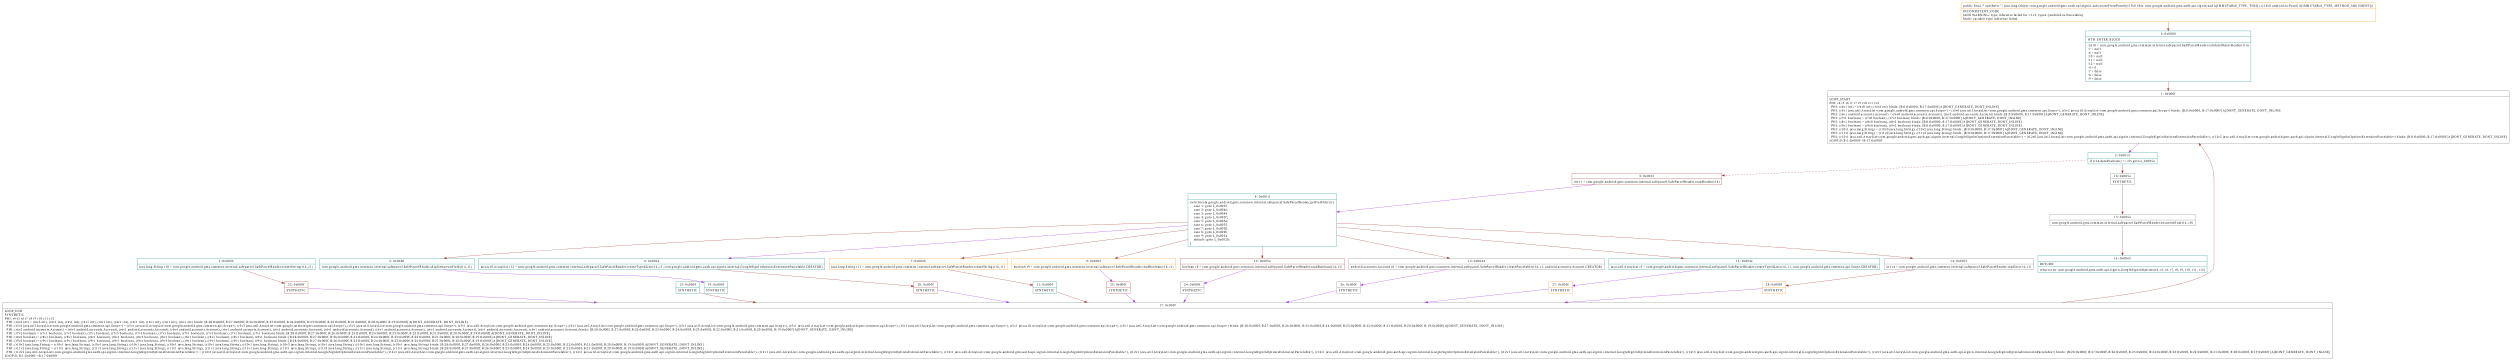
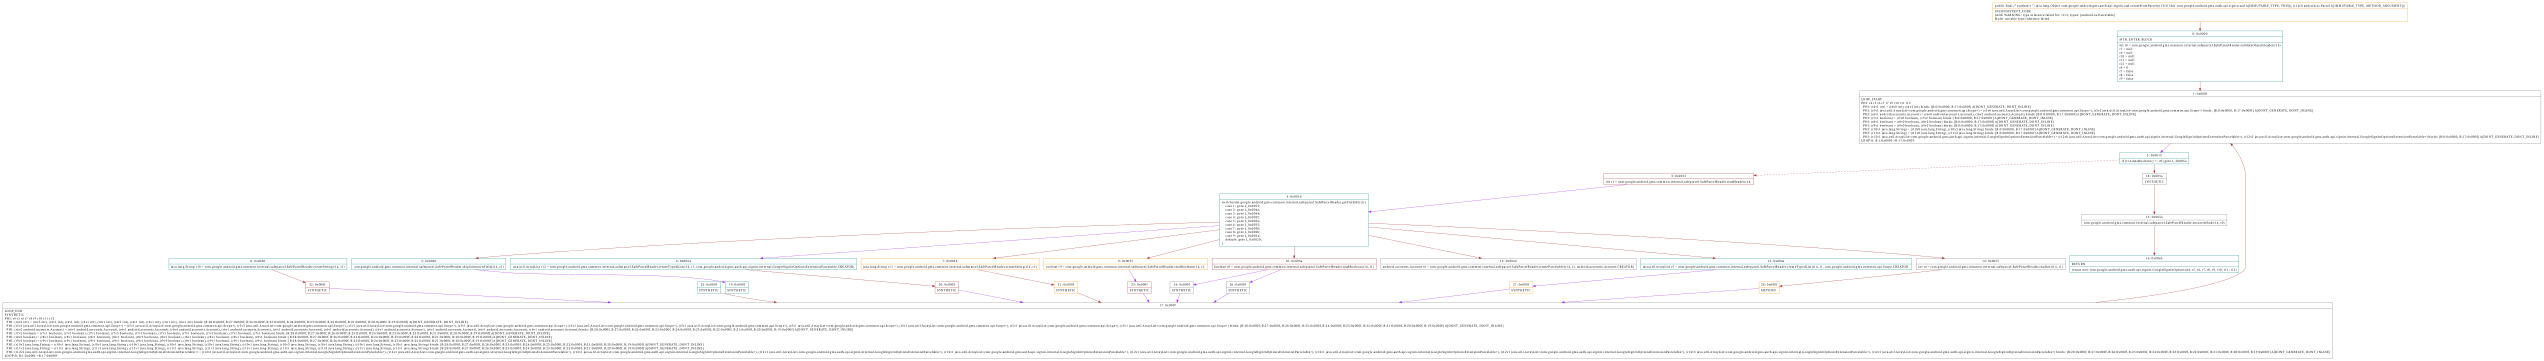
  digraph {
    fontname="PT Serif"
    node [color=teal fontname="PT Serif" shape=record]
    edge [color=brown fontname="PT Serif"]
    n1 [label="{0\:\ 0x0000|MTH_ENTER_BLOCK\l|int r0 = com.google.android.gms.common.internal.safeparcel.SafeParcelReader.validateObjectHeader(r14)\lr7 = null\lr6 = null\lr10 = null\lr11 = null\lr12 = null\lr4 = 0\lr7 = false\lr8 = false\lr9 = false\l}"]
    n2 [color=gray40 label="{1\:\ 0x000f|LOOP_START\lPHI: r4 r5 r6 r7 r7 r9 r10 r11 r12 \l  PHI: (r4v1 int) = (r4v0 int), (r4v2 int) binds: [B:0:0x0000, B:17:0x000f] A[DONT_GENERATE, DONT_INLINE]\l  PHI: (r5v1 java.util.ArrayList\<com.google.android.gms.common.api.Scope\>) = (r5v0 java.util.ArrayList\<com.google.android.gms.common.api.Scope\>), (r5v2 java.util.ArrayList\<com.google.android.gms.common.api.Scope\>) binds: [B:0:0x0000, B:17:0x000f] A[DONT_GENERATE, DONT_INLINE]\l  PHI: (r6v1 android.accounts.Account) = (r6v0 android.accounts.Account), (r6v2 android.accounts.Account) binds: [B:0:0x0000, B:17:0x000f] A[DONT_GENERATE, DONT_INLINE]\l  PHI: (r7v1 boolean) = (r7v0 boolean), (r7v2 boolean) binds: [B:0:0x0000, B:17:0x000f] A[DONT_GENERATE, DONT_INLINE]\l  PHI: (r8v1 boolean) = (r8v0 boolean), (r8v2 boolean) binds: [B:0:0x0000, B:17:0x000f] A[DONT_GENERATE, DONT_INLINE]\l  PHI: (r9v1 boolean) = (r9v0 boolean), (r9v2 boolean) binds: [B:0:0x0000, B:17:0x000f] A[DONT_GENERATE, DONT_INLINE]\l  PHI: (r10v1 java.lang.String) = (r10v0 java.lang.String), (r10v2 java.lang.String) binds: [B:0:0x0000, B:17:0x000f] A[DONT_GENERATE, DONT_INLINE]\l  PHI: (r11v1 java.lang.String) = (r11v0 java.lang.String), (r11v2 java.lang.String) binds: [B:0:0x0000, B:17:0x000f] A[DONT_GENERATE, DONT_INLINE]\l  PHI: (r12v1 java.util.ArrayList\<com.google.android.gms.auth.api.signin.internal.GoogleSignInOptionsExtensionParcelable\>) = (r12v0 java.util.ArrayList\<com.google.android.gms.auth.api.signin.internal.GoogleSignInOptionsExtensionParcelable\>), (r12v2 java.util.ArrayList\<com.google.android.gms.auth.api.signin.internal.GoogleSignInOptionsExtensionParcelable\>) binds: [B:0:0x0000, B:17:0x000f] A[DONT_GENERATE, DONT_INLINE]\lLOOP:0: B:1:0x000f\-\>B:17:0x000f\l}"]
    n3 [label="{2\:\ 0x0013|if (r14.dataPosition() \>= r0) goto L_0x005a\l}"]
    n4 [color=brown label="{3\:\ 0x0015|int r1 = com.google.android.gms.common.internal.safeparcel.SafeParcelReader.readHeader(r14)\l}"]
    n5 [color=gray40 label="{18\:\ 0x005a|SYNTHETIC\l}"]
    n6 [label="{4\:\ 0x001d|switch(com.google.android.gms.common.internal.safeparcel.SafeParcelReader.getFieldId(r1)) \{\l    case 1: goto L_0x0055;\l    case 2: goto L_0x004e;\l    case 3: goto L_0x0044;\l    case 4: goto L_0x003f;\l    case 5: goto L_0x003a;\l    case 6: goto L_0x0035;\l    case 7: goto L_0x0030;\l    case 8: goto L_0x002b;\l    case 9: goto L_0x0024;\l    default: goto L_0x0020;\l\}\l}"]
    n7 [color=gray40 label="{15\:\ 0x005a|com.google.android.gms.common.internal.safeparcel.SafeParcelReader.ensureAtEnd(r14, r0)\l}"]
    n8 [label="{5\:\ 0x0020|com.google.android.gms.common.internal.safeparcel.SafeParcelReader.skipUnknownField(r14, r1)\l}"]
    n9 [label="{6\:\ 0x0024|java.util.ArrayList r12 = com.google.android.gms.common.internal.safeparcel.SafeParcelReader.createTypedList(r14, r1, com.google.android.gms.auth.api.signin.internal.GoogleSignInOptionsExtensionParcelable.CREATOR)\l}"]
    n10 [color=darkorange label="{7\:\ 0x002b|java.lang.String r11 = com.google.android.gms.common.internal.safeparcel.SafeParcelReader.createString(r14, r1)\l}"]
    n11 [color=darkorange label="{9\:\ 0x0035|boolean r9 = com.google.android.gms.common.internal.safeparcel.SafeParcelReader.readBoolean(r14, r1)\l}"]
    n12 [color=brown label="{10\:\ 0x003a|boolean r8 = com.google.android.gms.common.internal.safeparcel.SafeParcelReader.readBoolean(r14, r1)\l}"]
    n13 [color=gray40 label="{12\:\ 0x0044|android.accounts.Account r6 = com.google.android.gms.common.internal.safeparcel.SafeParcelReader.createParcelable(r14, r1, android.accounts.Account.CREATOR)\l}"]
    n14 [label="{13\:\ 0x004e|java.util.ArrayList r5 = com.google.android.gms.common.internal.safeparcel.SafeParcelReader.createTypedList(r14, r1, com.google.android.gms.common.api.Scope.CREATOR)\l}"]
    n15 [color=gray40 label="{14\:\ 0x0055|int r4 = com.google.android.gms.common.internal.safeparcel.SafeParcelReader.readInt(r14, r1)\l}"]
    n16 [label="{19\:\ 0x000f|SYNTHETIC\l}"]
    n17 [color=brown label="{20\:\ 0x000f|SYNTHETIC\l}"]
-   n18 [label="{21\:\ 0x000f|SYNTHETIC\l}"]
+   n18 [color=darkorange label="{21\:\ 0x000f|SYNTHETIC\l}"]
    n19 [label="{8\:\ 0x0030|java.lang.String r10 = com.google.android.gms.common.internal.safeparcel.SafeParcelReader.createString(r14, r1)\l}"]
    n20 [color=brown label="{22\:\ 0x000f|SYNTHETIC\l}"]
    n21 [color=brown label="{23\:\ 0x000f|SYNTHETIC\l}"]
    n22 [color=gray40 label="{24\:\ 0x000f|SYNTHETIC\l}"]
    n23 [color=gray40 label="{26\:\ 0x000f|SYNTHETIC\l}"]
    n24 [color=darkorange label="{27\:\ 0x000f|SYNTHETIC\l}"]
-   n25 [color=darkorange label="{28\:\ 0x000f|SYNTHETIC\l}"]
+   n25 [color=darkorange label="{28\:\ 0x000f|METHOD\l}"]
    n26 [color=gray40 label="{17\:\ 0x000f|LOOP_END\lSYNTHETIC\lPHI: r4 r5 r6 r7 r8 r9 r10 r11 r12 \l  PHI: (r4v2 int) = (r4v3 int), (r4v1 int), (r4v1 int), (r4v1 int), (r4v1 int), (r4v1 int), (r4v1 int), (r4v1 int), (r4v1 int), (r4v1 int) binds: [B:28:0x000f, B:27:0x000f, B:26:0x000f, B:25:0x000f, B:24:0x000f, B:23:0x000f, B:22:0x000f, B:21:0x000f, B:20:0x000f, B:19:0x000f] A[DONT_GENERATE, DONT_INLINE]\l  PHI: (r5v2 java.util.ArrayList\<com.google.android.gms.common.api.Scope\>) = (r5v1 java.util.ArrayList\<com.google.android.gms.common.api.Scope\>), (r5v3 java.util.ArrayList\<com.google.android.gms.common.api.Scope\>), (r5v1 java.util.ArrayList\<com.google.android.gms.common.api.Scope\>), (r5v1 java.util.ArrayList\<com.google.android.gms.common.api.Scope\>), (r5v1 java.util.ArrayList\<com.google.android.gms.common.api.Scope\>), (r5v1 java.util.ArrayList\<com.google.android.gms.common.api.Scope\>), (r5v1 java.util.ArrayList\<com.google.android.gms.common.api.Scope\>), (r5v1 java.util.ArrayList\<com.google.android.gms.common.api.Scope\>), (r5v1 java.util.ArrayList\<com.google.android.gms.common.api.Scope\>), (r5v1 java.util.ArrayList\<com.google.android.gms.common.api.Scope\>) binds: [B:28:0x000f, B:27:0x000f, B:26:0x000f, B:25:0x000f, B:24:0x000f, B:23:0x000f, B:22:0x000f, B:21:0x000f, B:20:0x000f, B:19:0x000f] A[DONT_GENERATE, DONT_INLINE]\l  PHI: (r6v2 android.accounts.Account) = (r6v1 android.accounts.Account), (r6v1 android.accounts.Account), (r6v4 android.accounts.Account), (r6v1 android.accounts.Account), (r6v1 android.accounts.Account), (r6v1 android.accounts.Account), (r6v1 android.accounts.Account), (r6v1 android.accounts.Account), (r6v1 android.accounts.Account), (r6v1 android.accounts.Account) binds: [B:28:0x000f, B:27:0x000f, B:26:0x000f, B:25:0x000f, B:24:0x000f, B:23:0x000f, B:22:0x000f, B:21:0x000f, B:20:0x000f, B:19:0x000f] A[DONT_GENERATE, DONT_INLINE]\l  PHI: (r7v2 boolean) = (r7v1 boolean), (r7v1 boolean), (r7v1 boolean), (r7v3 boolean), (r7v1 boolean), (r7v1 boolean), (r7v1 boolean), (r7v1 boolean), (r7v1 boolean), (r7v1 boolean) binds: [B:28:0x000f, B:27:0x000f, B:26:0x000f, B:25:0x000f, B:24:0x000f, B:23:0x000f, B:22:0x000f, B:21:0x000f, B:20:0x000f, B:19:0x000f] A[DONT_GENERATE, DONT_INLINE]\l  PHI: (r8v2 boolean) = (r8v1 boolean), (r8v1 boolean), (r8v1 boolean), (r8v1 boolean), (r8v3 boolean), (r8v1 boolean), (r8v1 boolean), (r8v1 boolean), (r8v1 boolean), (r8v1 boolean) binds: [B:28:0x000f, B:27:0x000f, B:26:0x000f, B:25:0x000f, B:24:0x000f, B:23:0x000f, B:22:0x000f, B:21:0x000f, B:20:0x000f, B:19:0x000f] A[DONT_GENERATE, DONT_INLINE]\l  PHI: (r9v2 boolean) = (r9v1 boolean), (r9v1 boolean), (r9v1 boolean), (r9v1 boolean), (r9v1 boolean), (r9v3 boolean), (r9v1 boolean), (r9v1 boolean), (r9v1 boolean), (r9v1 boolean) binds: [B:28:0x000f, B:27:0x000f, B:26:0x000f, B:25:0x000f, B:24:0x000f, B:23:0x000f, B:22:0x000f, B:21:0x000f, B:20:0x000f, B:19:0x000f] A[DONT_GENERATE, DONT_INLINE]\l  PHI: (r10v2 java.lang.String) = (r10v1 java.lang.String), (r10v1 java.lang.String), (r10v1 java.lang.String), (r10v1 java.lang.String), (r10v1 java.lang.String), (r10v1 java.lang.String), (r10v3 java.lang.String), (r10v1 java.lang.String), (r10v1 java.lang.String), (r10v1 java.lang.String) binds: [B:28:0x000f, B:27:0x000f, B:26:0x000f, B:25:0x000f, B:24:0x000f, B:23:0x000f, B:22:0x000f, B:21:0x000f, B:20:0x000f, B:19:0x000f] A[DONT_GENERATE, DONT_INLINE]\l  PHI: (r11v2 java.lang.String) = (r11v1 java.lang.String), (r11v1 java.lang.String), (r11v1 java.lang.String), (r11v1 java.lang.String), (r11v1 java.lang.String), (r11v1 java.lang.String), (r11v1 java.lang.String), (r11v3 java.lang.String), (r11v1 java.lang.String), (r11v1 java.lang.String) binds: [B:28:0x000f, B:27:0x000f, B:26:0x000f, B:25:0x000f, B:24:0x000f, B:23:0x000f, B:22:0x000f, B:21:0x000f, B:20:0x000f, B:19:0x000f] A[DONT_GENERATE, DONT_INLINE]\l  PHI: (r12v2 java.util.ArrayList\<com.google.android.gms.auth.api.signin.internal.GoogleSignInOptionsExtensionParcelable\>) = (r12v1 java.util.ArrayList\<com.google.android.gms.auth.api.signin.internal.GoogleSignInOptionsExtensionParcelable\>), (r12v1 java.util.ArrayList\<com.google.android.gms.auth.api.signin.internal.GoogleSignInOptionsExtensionParcelable\>), (r12v1 java.util.ArrayList\<com.google.android.gms.auth.api.signin.internal.GoogleSignInOptionsExtensionParcelable\>), (r12v1 java.util.ArrayList\<com.google.android.gms.auth.api.signin.internal.GoogleSignInOptionsExtensionParcelable\>), (r12v1 java.util.ArrayList\<com.google.android.gms.auth.api.signin.internal.GoogleSignInOptionsExtensionParcelable\>), (r12v1 java.util.ArrayList\<com.google.android.gms.auth.api.signin.internal.GoogleSignInOptionsExtensionParcelable\>), (r12v1 java.util.ArrayList\<com.google.android.gms.auth.api.signin.internal.GoogleSignInOptionsExtensionParcelable\>), (r12v1 java.util.ArrayList\<com.google.android.gms.auth.api.signin.internal.GoogleSignInOptionsExtensionParcelable\>), (r12v3 java.util.ArrayList\<com.google.android.gms.auth.api.signin.internal.GoogleSignInOptionsExtensionParcelable\>), (r12v1 java.util.ArrayList\<com.google.android.gms.auth.api.signin.internal.GoogleSignInOptionsExtensionParcelable\>) binds: [B:28:0x000f, B:27:0x000f, B:26:0x000f, B:25:0x000f, B:24:0x000f, B:23:0x000f, B:22:0x000f, B:21:0x000f, B:20:0x000f, B:19:0x000f] A[DONT_GENERATE, DONT_INLINE]\lLOOP:0: B:1:0x000f\-\>B:17:0x000f\l}"]
    n27 [label="{25\:\ 0x000f|SYNTHETIC\l}"]
    n28 [label="{16\:\ 0x0063|RETURN\l|return new com.google.android.gms.auth.api.signin.GoogleSignInOptions(r4, r5, r6, r7, r8, r9, r10, r11, r12)\l}"]
    n29 [color=darkorange label="{public final \/* synthetic *\/ java.lang.Object com.google.android.gms.auth.api.signin.zad.createFromParcel((r13v0 'this' com.google.android.gms.auth.api.signin.zad A[IMMUTABLE_TYPE, THIS]), (r14v0 android.os.Parcel A[IMMUTABLE_TYPE, METHOD_ARGUMENT]))  | INCONSISTENT_CODE\lJADX WARNING: type inference failed for: r1v3, types: [android.os.Parcelable]\lMulti\-variable type inference failed\l}"]
    n1 -> n2
    n2 -> n3 [color=purple]
    n3 -> n4 [style=dashed]
    n3 -> n5
    n4 -> n6 [color=purple]
    n5 -> n7
    n6 -> n8
    n6 -> n9 [color=purple]
    n6 -> n10
    n6 -> n11
    n6 -> n12
    n6 -> n13
    n6 -> n14
    n6 -> n15
    n7 -> n28
    n8 -> n16 [color=purple]
    n9 -> n17
    n10 -> n18
    n11 -> n21 [color=purple]
    n12 -> n22 [color=purple]
-   n13 -> n23 [color=purple]
+   n12 -> n23 [color=purple]
    n14 -> n24 [color=purple]
    n15 -> n25
    n17 -> n26 [color=purple]
    n18 -> n26
    n19 -> n20
    n20 -> n26 [color=purple]
    n21 -> n26 [color=purple]
    n22 -> n26 [color=purple]
    n23 -> n26 [color=purple]
    n24 -> n26 [color=purple]
    n25 -> n26 [color=purple]
    n26 -> n2
    n27 -> n26
    n29 -> n1
  }
